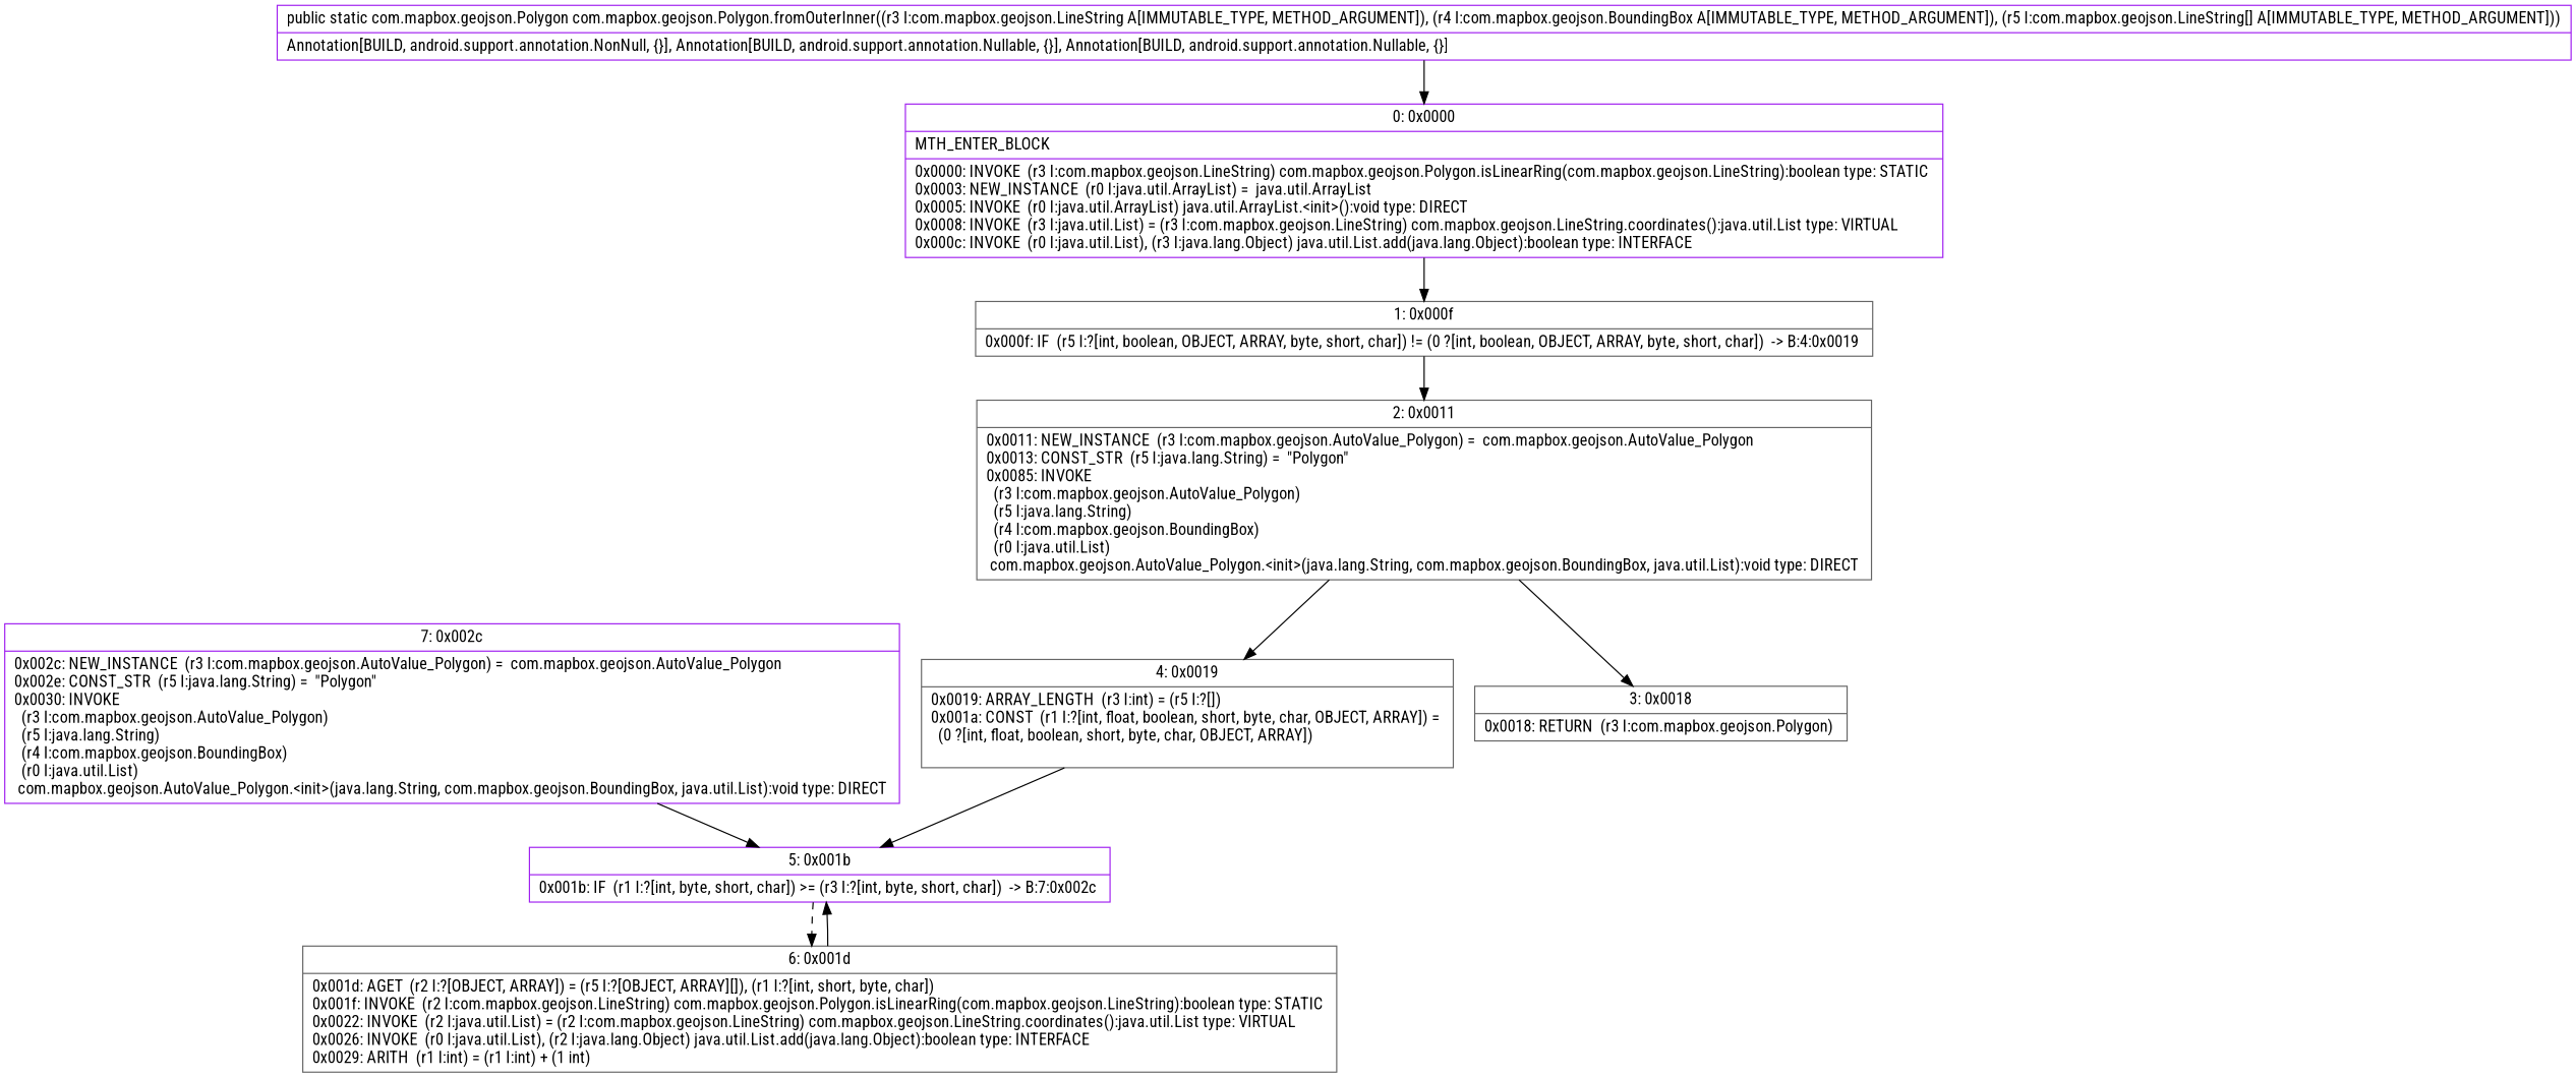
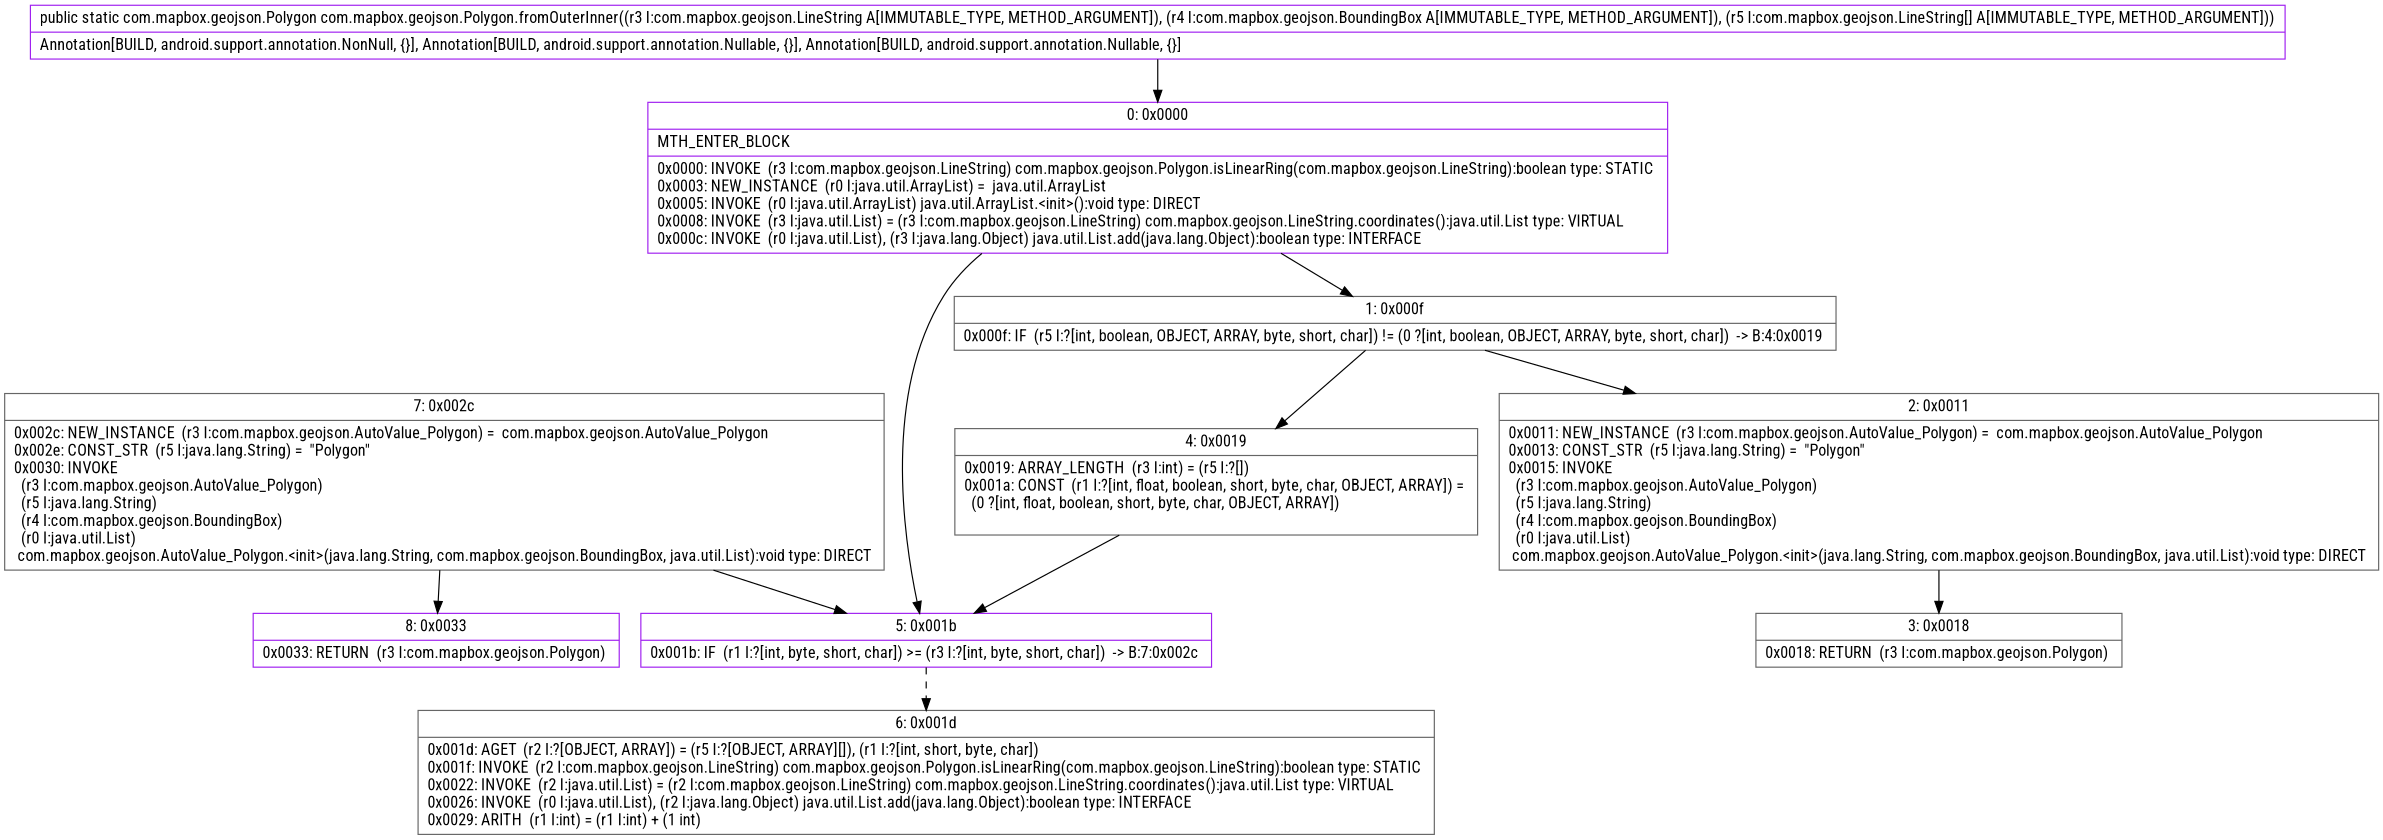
  digraph {
    fontname="Roboto Condensed"
    node [color=gray40 fontname="Roboto Condensed" shape=record]
    edge [fontname="Roboto Condensed"]
    n1 [color=purple label="{0\:\ 0x0000|MTH_ENTER_BLOCK\l|0x0000: INVOKE  (r3 I:com.mapbox.geojson.LineString) com.mapbox.geojson.Polygon.isLinearRing(com.mapbox.geojson.LineString):boolean type: STATIC \l0x0003: NEW_INSTANCE  (r0 I:java.util.ArrayList) =  java.util.ArrayList \l0x0005: INVOKE  (r0 I:java.util.ArrayList) java.util.ArrayList.\<init\>():void type: DIRECT \l0x0008: INVOKE  (r3 I:java.util.List) = (r3 I:com.mapbox.geojson.LineString) com.mapbox.geojson.LineString.coordinates():java.util.List type: VIRTUAL \l0x000c: INVOKE  (r0 I:java.util.List), (r3 I:java.lang.Object) java.util.List.add(java.lang.Object):boolean type: INTERFACE \l}"]
    n2 [label="{1\:\ 0x000f|0x000f: IF  (r5 I:?[int, boolean, OBJECT, ARRAY, byte, short, char]) != (0 ?[int, boolean, OBJECT, ARRAY, byte, short, char])  \-\> B:4:0x0019 \l}"]
-   n3 [label="{2\:\ 0x0011|0x0011: NEW_INSTANCE  (r3 I:com.mapbox.geojson.AutoValue_Polygon) =  com.mapbox.geojson.AutoValue_Polygon \l0x0013: CONST_STR  (r5 I:java.lang.String) =  \"Polygon\" \l0x0085: INVOKE  \l  (r3 I:com.mapbox.geojson.AutoValue_Polygon)\l  (r5 I:java.lang.String)\l  (r4 I:com.mapbox.geojson.BoundingBox)\l  (r0 I:java.util.List)\l com.mapbox.geojson.AutoValue_Polygon.\<init\>(java.lang.String, com.mapbox.geojson.BoundingBox, java.util.List):void type: DIRECT \l}"]
+   n3 [label="{2\:\ 0x0011|0x0011: NEW_INSTANCE  (r3 I:com.mapbox.geojson.AutoValue_Polygon) =  com.mapbox.geojson.AutoValue_Polygon \l0x0013: CONST_STR  (r5 I:java.lang.String) =  \"Polygon\" \l0x0015: INVOKE  \l  (r3 I:com.mapbox.geojson.AutoValue_Polygon)\l  (r5 I:java.lang.String)\l  (r4 I:com.mapbox.geojson.BoundingBox)\l  (r0 I:java.util.List)\l com.mapbox.geojson.AutoValue_Polygon.\<init\>(java.lang.String, com.mapbox.geojson.BoundingBox, java.util.List):void type: DIRECT \l}"]
    n4 [label="{4\:\ 0x0019|0x0019: ARRAY_LENGTH  (r3 I:int) = (r5 I:?[]) \l0x001a: CONST  (r1 I:?[int, float, boolean, short, byte, char, OBJECT, ARRAY]) = \l  (0 ?[int, float, boolean, short, byte, char, OBJECT, ARRAY])\l \l}"]
    n5 [label="{3\:\ 0x0018|0x0018: RETURN  (r3 I:com.mapbox.geojson.Polygon) \l}"]
    n6 [color=purple label="{5\:\ 0x001b|0x001b: IF  (r1 I:?[int, byte, short, char]) \>= (r3 I:?[int, byte, short, char])  \-\> B:7:0x002c \l}"]
    n7 [label="{6\:\ 0x001d|0x001d: AGET  (r2 I:?[OBJECT, ARRAY]) = (r5 I:?[OBJECT, ARRAY][]), (r1 I:?[int, short, byte, char]) \l0x001f: INVOKE  (r2 I:com.mapbox.geojson.LineString) com.mapbox.geojson.Polygon.isLinearRing(com.mapbox.geojson.LineString):boolean type: STATIC \l0x0022: INVOKE  (r2 I:java.util.List) = (r2 I:com.mapbox.geojson.LineString) com.mapbox.geojson.LineString.coordinates():java.util.List type: VIRTUAL \l0x0026: INVOKE  (r0 I:java.util.List), (r2 I:java.lang.Object) java.util.List.add(java.lang.Object):boolean type: INTERFACE \l0x0029: ARITH  (r1 I:int) = (r1 I:int) + (1 int) \l}"]
-   n8 [color=purple label="{7\:\ 0x002c|0x002c: NEW_INSTANCE  (r3 I:com.mapbox.geojson.AutoValue_Polygon) =  com.mapbox.geojson.AutoValue_Polygon \l0x002e: CONST_STR  (r5 I:java.lang.String) =  \"Polygon\" \l0x0030: INVOKE  \l  (r3 I:com.mapbox.geojson.AutoValue_Polygon)\l  (r5 I:java.lang.String)\l  (r4 I:com.mapbox.geojson.BoundingBox)\l  (r0 I:java.util.List)\l com.mapbox.geojson.AutoValue_Polygon.\<init\>(java.lang.String, com.mapbox.geojson.BoundingBox, java.util.List):void type: DIRECT \l}"]
+   n8 [label="{7\:\ 0x002c|0x002c: NEW_INSTANCE  (r3 I:com.mapbox.geojson.AutoValue_Polygon) =  com.mapbox.geojson.AutoValue_Polygon \l0x002e: CONST_STR  (r5 I:java.lang.String) =  \"Polygon\" \l0x0030: INVOKE  \l  (r3 I:com.mapbox.geojson.AutoValue_Polygon)\l  (r5 I:java.lang.String)\l  (r4 I:com.mapbox.geojson.BoundingBox)\l  (r0 I:java.util.List)\l com.mapbox.geojson.AutoValue_Polygon.\<init\>(java.lang.String, com.mapbox.geojson.BoundingBox, java.util.List):void type: DIRECT \l}"]
+   n9 [color=purple label="{8\:\ 0x0033|0x0033: RETURN  (r3 I:com.mapbox.geojson.Polygon) \l}"]
    n10 [color=purple label="{public static com.mapbox.geojson.Polygon com.mapbox.geojson.Polygon.fromOuterInner((r3 I:com.mapbox.geojson.LineString A[IMMUTABLE_TYPE, METHOD_ARGUMENT]), (r4 I:com.mapbox.geojson.BoundingBox A[IMMUTABLE_TYPE, METHOD_ARGUMENT]), (r5 I:com.mapbox.geojson.LineString[] A[IMMUTABLE_TYPE, METHOD_ARGUMENT]))  | Annotation[BUILD, android.support.annotation.NonNull, \{\}], Annotation[BUILD, android.support.annotation.Nullable, \{\}], Annotation[BUILD, android.support.annotation.Nullable, \{\}]\l}"]
    n1 -> n2
    n2 -> n3 [style=solid]
-   n3 -> n4
+   n2 -> n4
    n3 -> n5
    n4 -> n6
    n6 -> n7 [style=dashed]
-   n7 -> n6
+   n1 -> n6
    n8 -> n6
+   n8 -> n9
    n10 -> n1
  }
